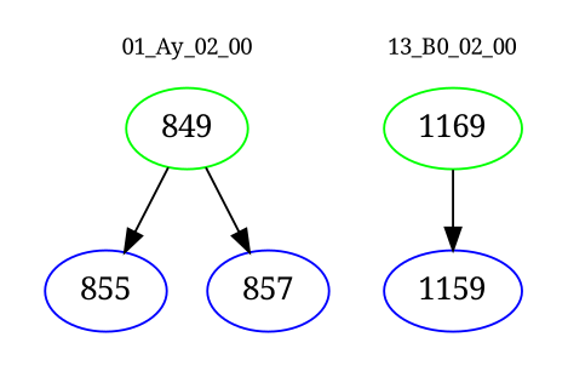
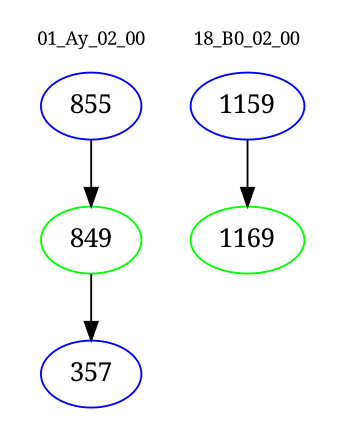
  digraph {
    fontname="Noto Serif"
    node [color=blue fontname="Noto Serif"]
    edge [color=black fontname="Noto Serif"]
    n1 [label=855]
    n2 [color=green label=849]
-   n3 [label=857]
+   n3 [label=357]
    n4 [label=1159]
    n5 [color=green label=1169]
    subgraph cluster_1 {
      color=white
      fontsize=10
      label="01_Ay_02_00"
      n1
      n2
      n3
    }
    subgraph cluster_2 {
      color=white
      fontsize=10
-     label="13_B0_02_00"
+     label="18_B0_02_00"
      n4
      n5
    }
-   n2 -> n1
+   n1 -> n2
    n2 -> n3
-   n5 -> n4
+   n4 -> n5
  }
